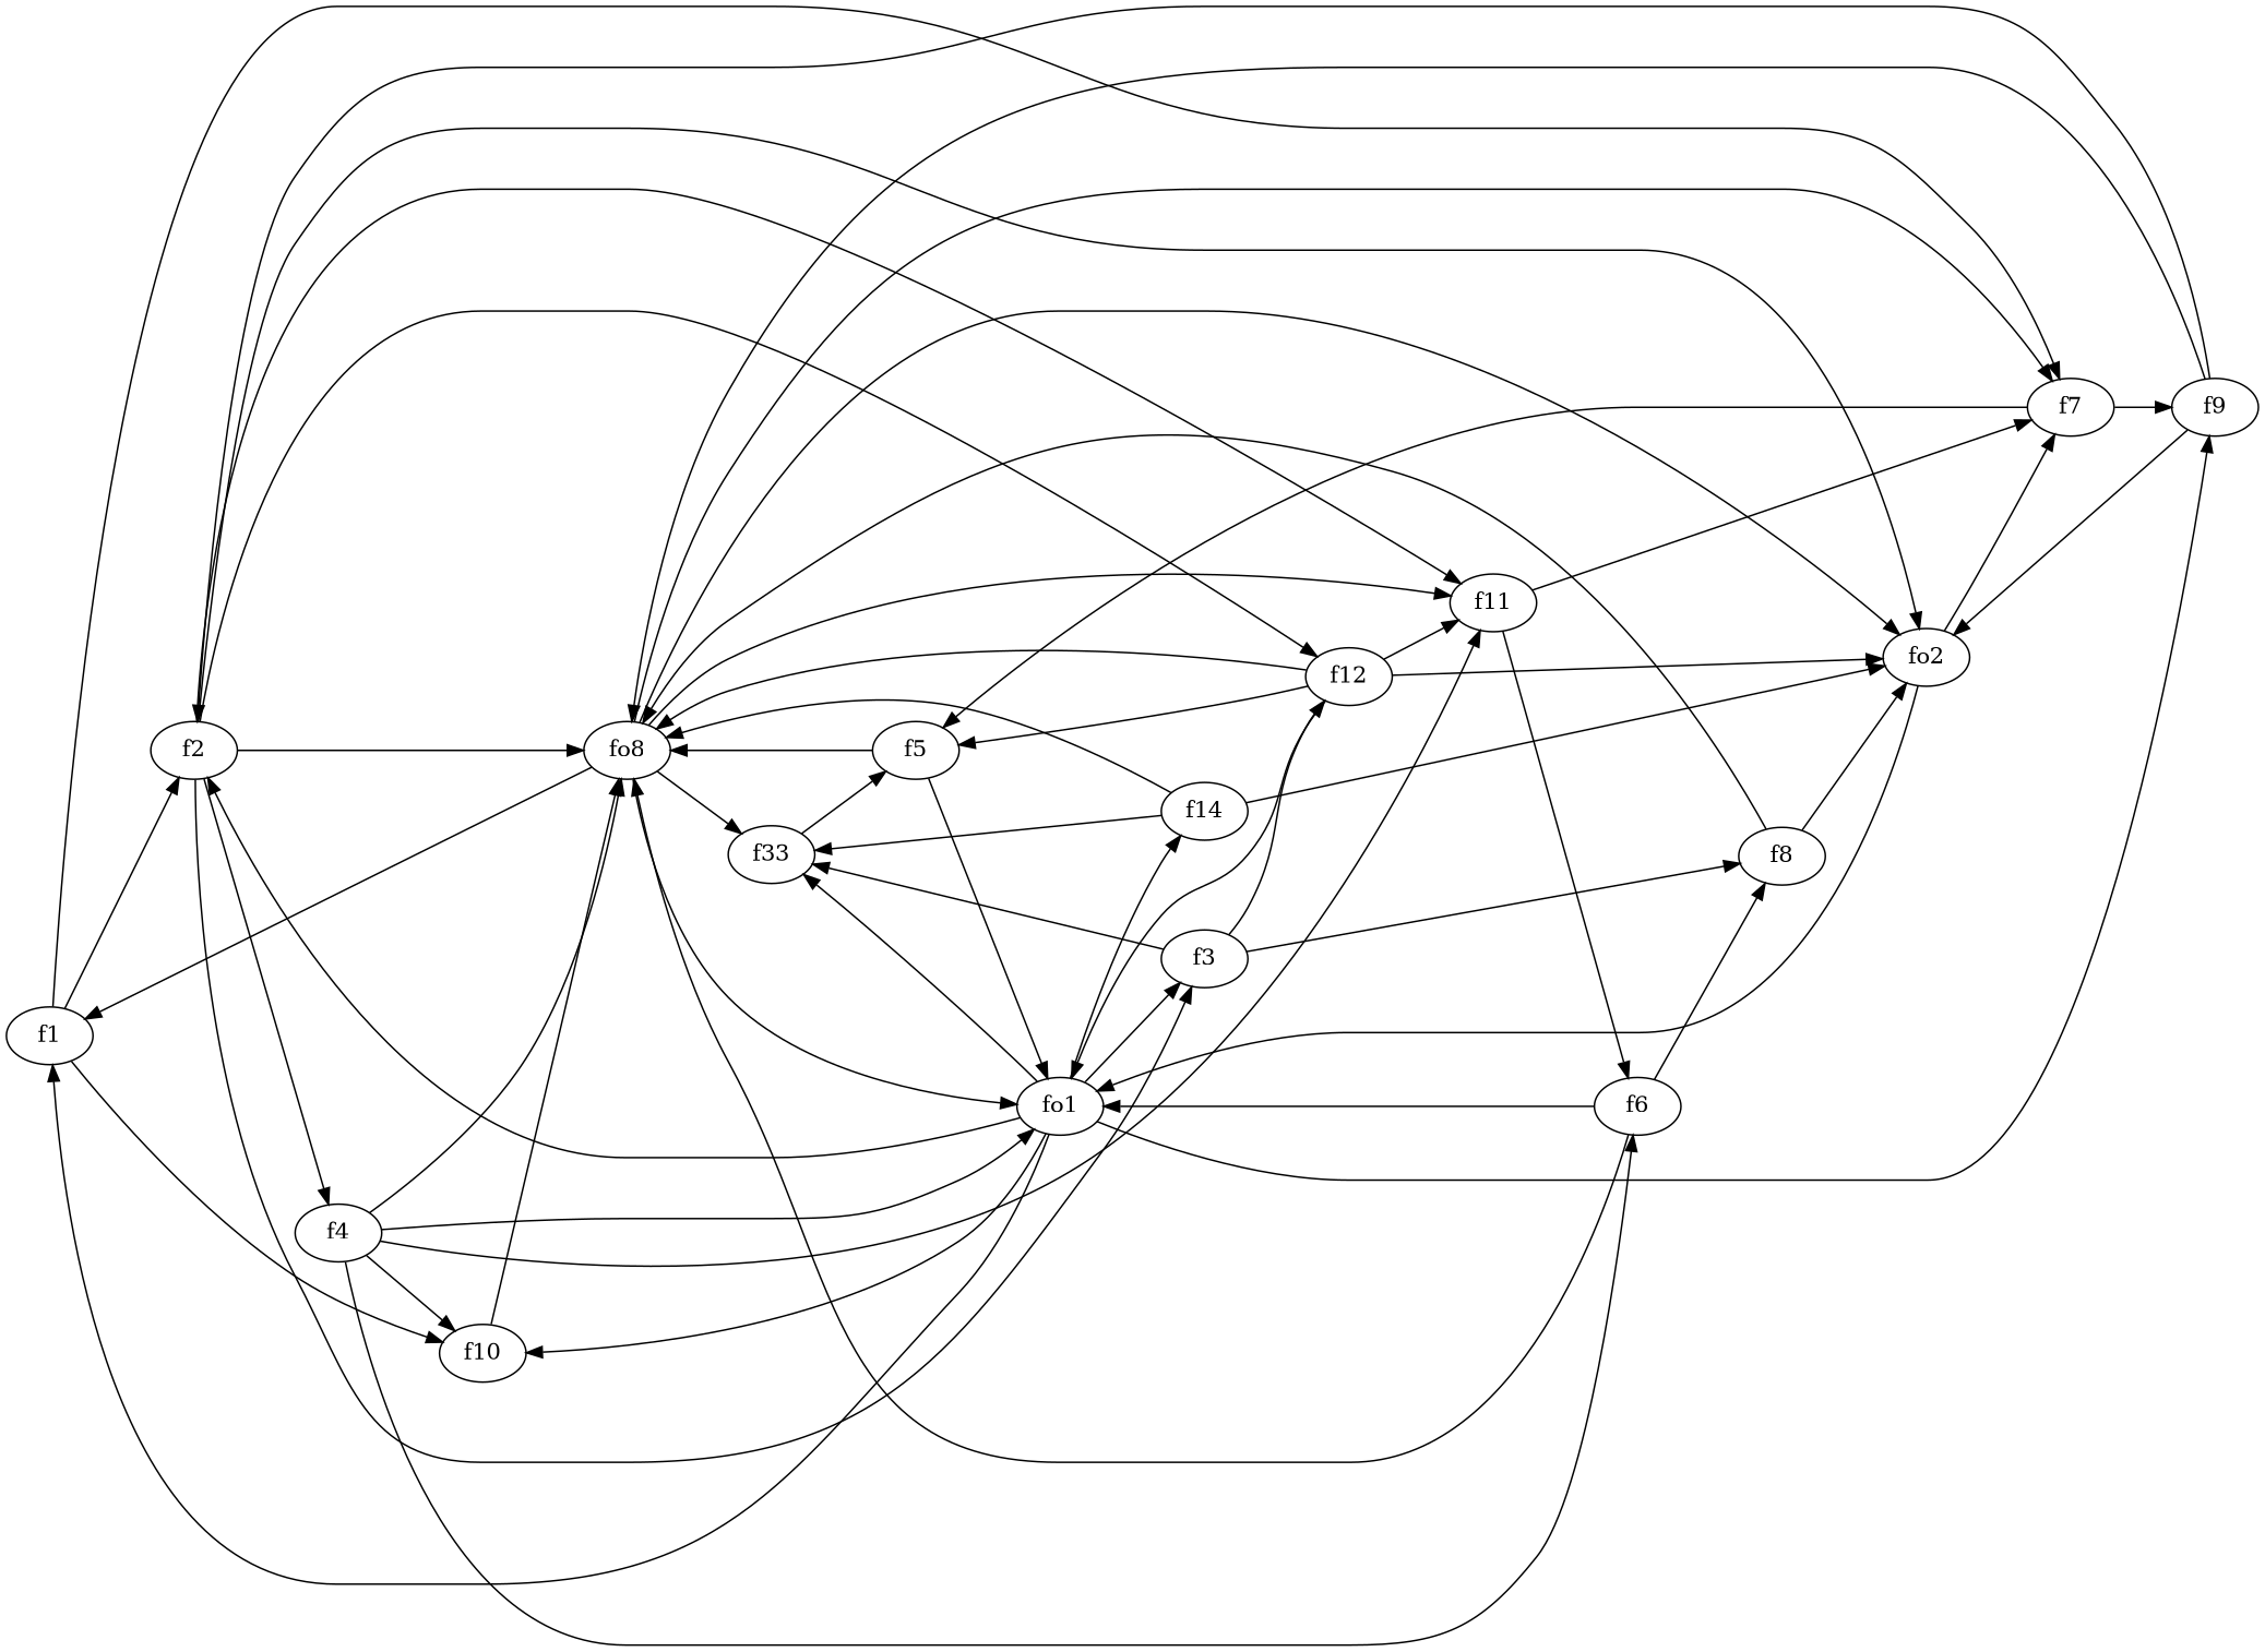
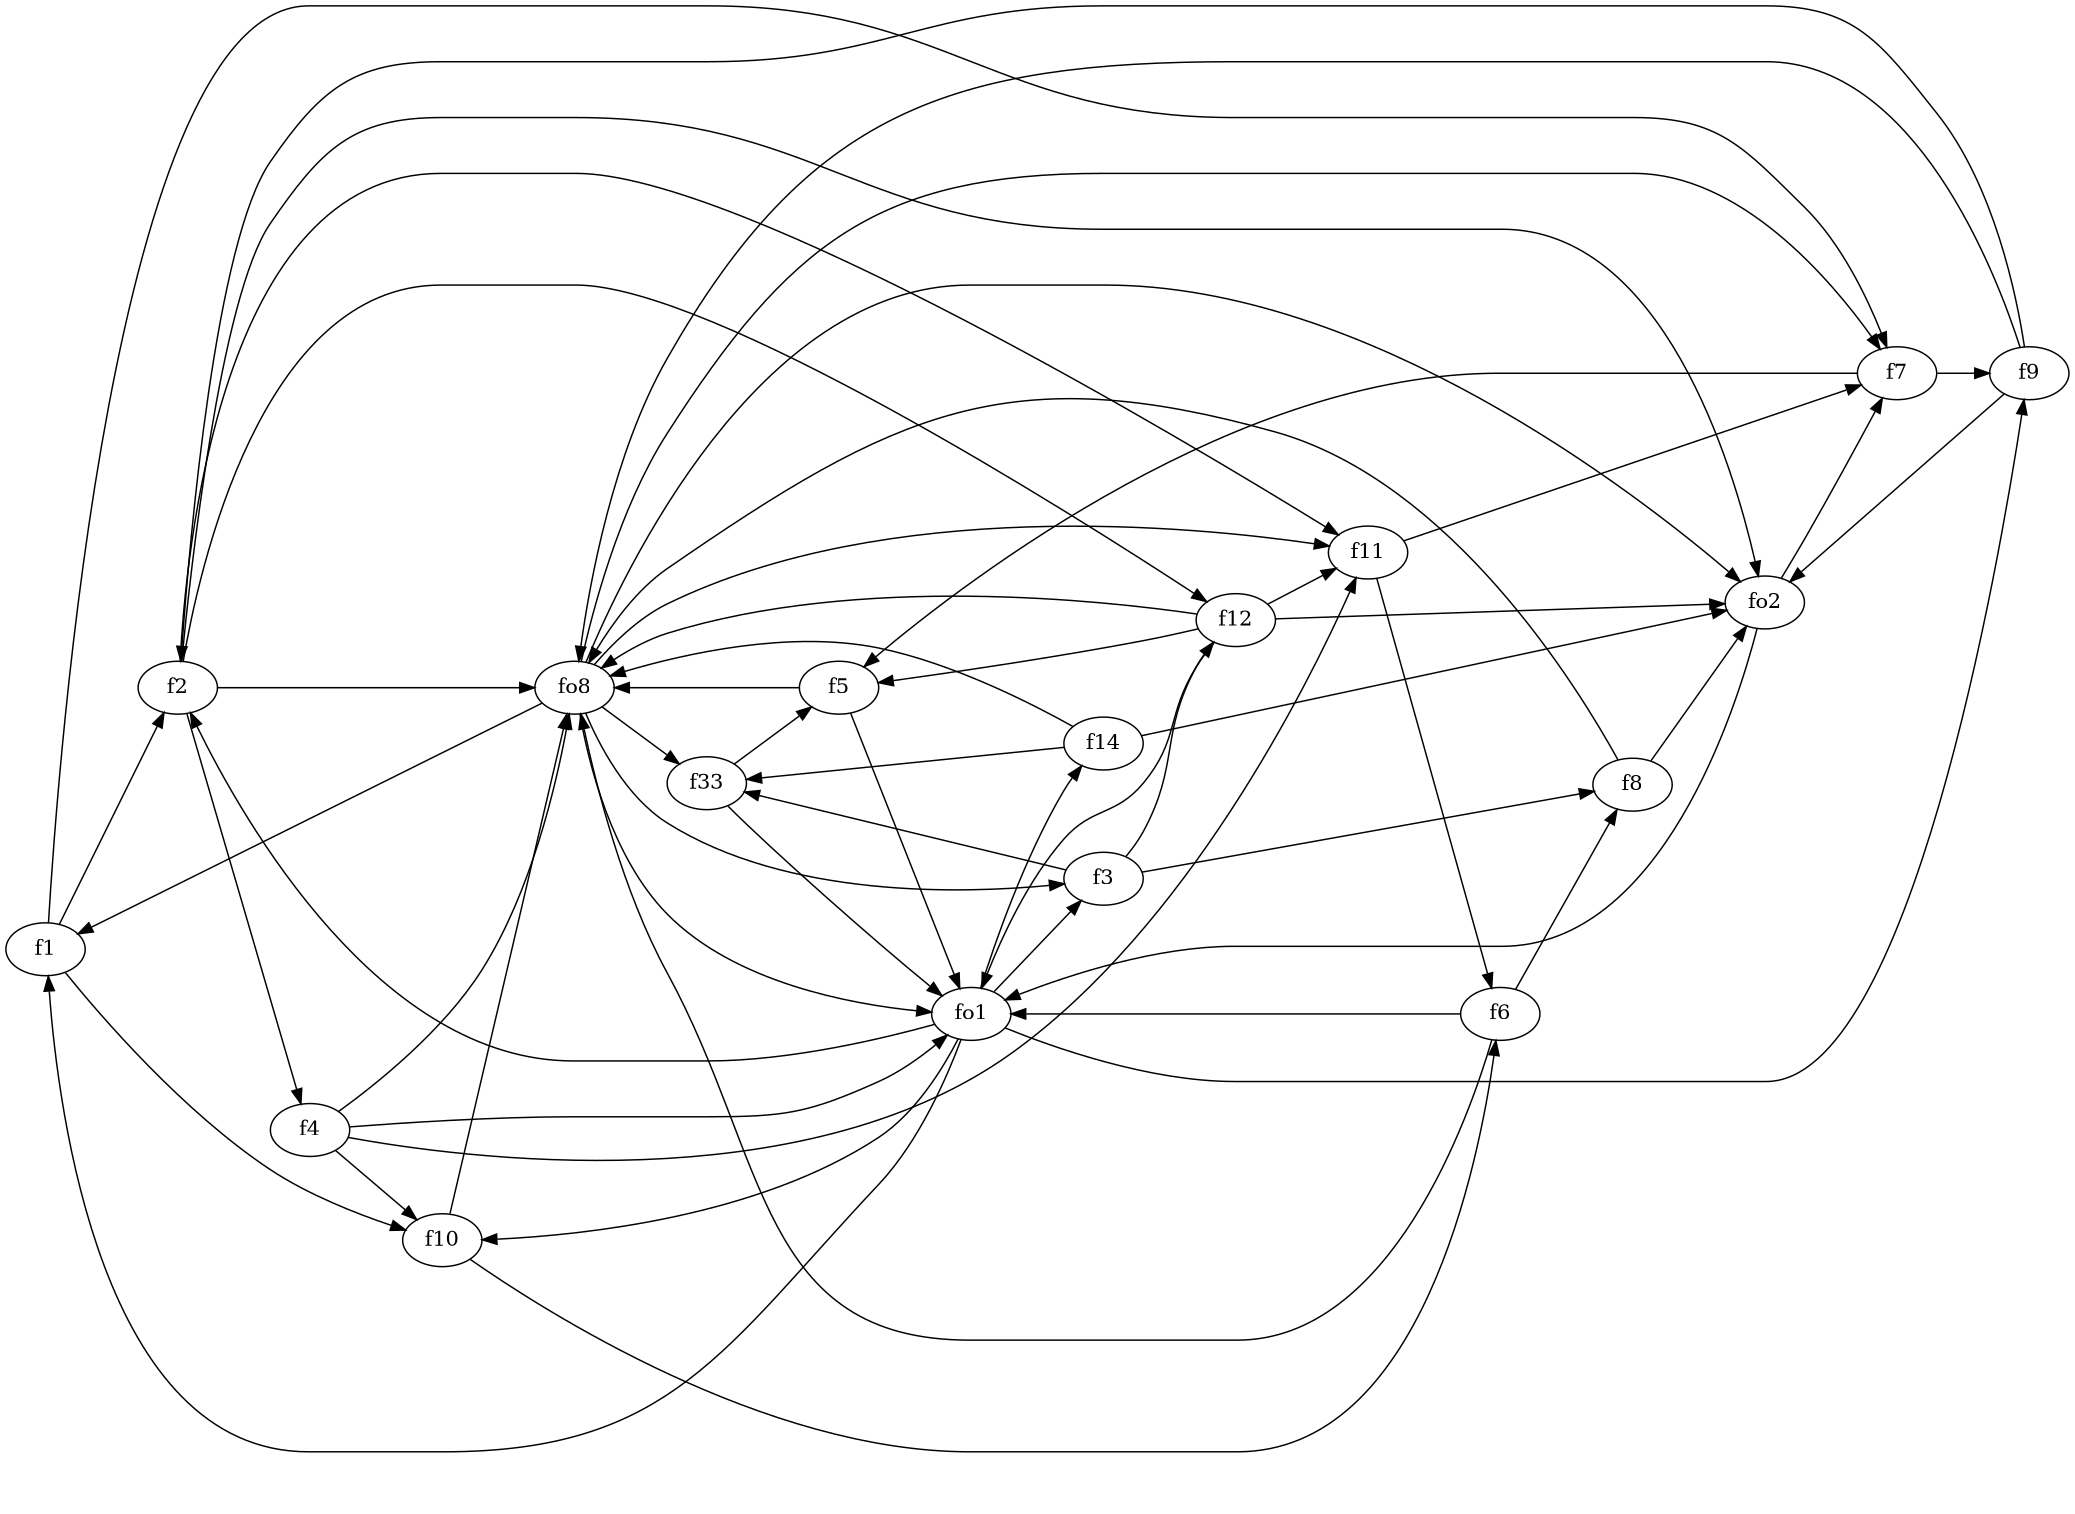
  strict digraph {
    rankdir=LR
    edge [weight=2]
    f1
    f2
    f7
    f10
    f4
    f11
    f12
    fo2
    n9 [label=fo8]
    f5
    f9
    f6
    fo1
    f3
    n15 [label=f33]
    f8
    f14
    f1 -> f2
    f1 -> f7
    f1 -> f10
    f2 -> f4
    f2 -> f11
    f2 -> f12
    f2 -> fo2
    f2 -> n9
    f7 -> f5
    f7 -> f9
    f10 -> n9
-   f4 -> f6
+   f10 -> f6
    f4 -> f10
    f4 -> f11
    f4 -> n9
    f4 -> fo1
    f11 -> f7
    f11 -> f6
    f12 -> f11
    f12 -> fo2
    f12 -> n9
    f12 -> f5
    f12 -> fo1
    fo2 -> f7
    fo2 -> fo1
    n9 -> f1
    n9 -> f7
    n9 -> f11
    n9 -> fo2
    n9 -> fo1
-   f2 -> f3
+   n9 -> f3
    n9 -> n15
    f5 -> n9
    f5 -> fo1
    f9 -> f2
    f9 -> fo2
    f9 -> n9
    f6 -> n9
    f6 -> fo1
    f6 -> f8
    fo1 -> f1
    fo1 -> f2
    fo1 -> f10
    fo1 -> f9
    fo1 -> f3
    fo1 -> f14
    f3 -> f12
    f3 -> n15
    f3 -> f8
    n15 -> f5
-   fo1 -> n15
+   n15 -> fo1
    f8 -> fo2
    f8 -> n9
    f14 -> fo2
    f14 -> n9
    f14 -> n15
  }
